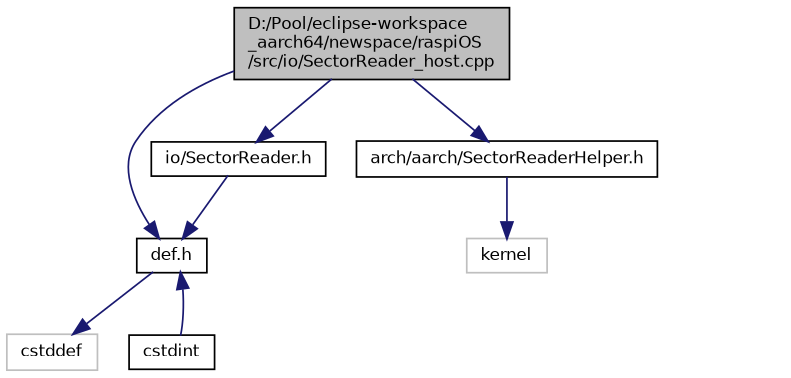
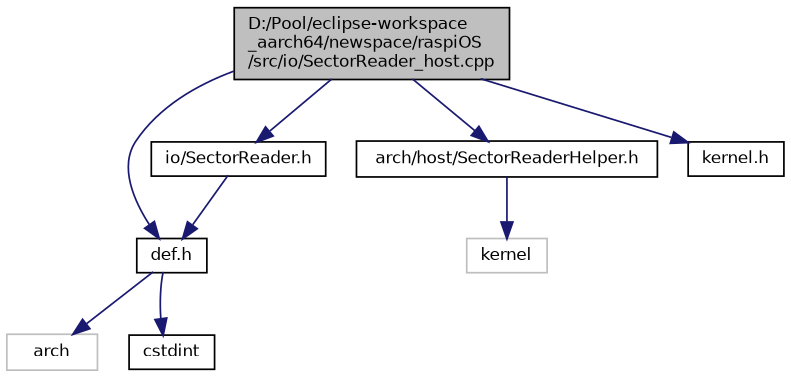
  digraph {
    node [color=black fillcolor=white fontname=Helvetica fontsize=10 shape=record style=filled]
    edge [color=midnightblue fontname=Helvetica fontsize=10 labelfontname=Helvetica labelfontsize=10 style=solid]
    n1 [fillcolor=grey75 fontcolor=black height=0.2 label="D:/Pool/eclipse-workspace\l_aarch64/newspace/raspiOS\l/src/io/SectorReader_host.cpp" width=0.4]
    n2 [height=0.2 label="def.h" width=0.4]
-   n3 [height=0.2 label="arch/aarch/SectorReaderHelper.h" width=0.4]
+   n3 [height=0.2 label="arch/host/SectorReaderHelper.h" width=0.4]
    n4 [height=0.2 label="io/SectorReader.h" width=0.4]
-   n6 [color=grey75 height=0.2 label=cstddef width=0.4]
+   n5 [height=0.2 label="kernel.h" width=0.4]
+   n6 [color=grey75 height=0.2 label=arch width=0.4]
    n7 [height=0.2 label=cstdint width=0.4]
    n8 [color=grey75 height=0.2 label=kernel width=0.4]
    n1 -> n2
    n1 -> n3
    n1 -> n4
+   n1 -> n5
    n2 -> n6
-   n7 -> n2
+   n2 -> n7
    n3 -> n8
    n4 -> n2
  }
